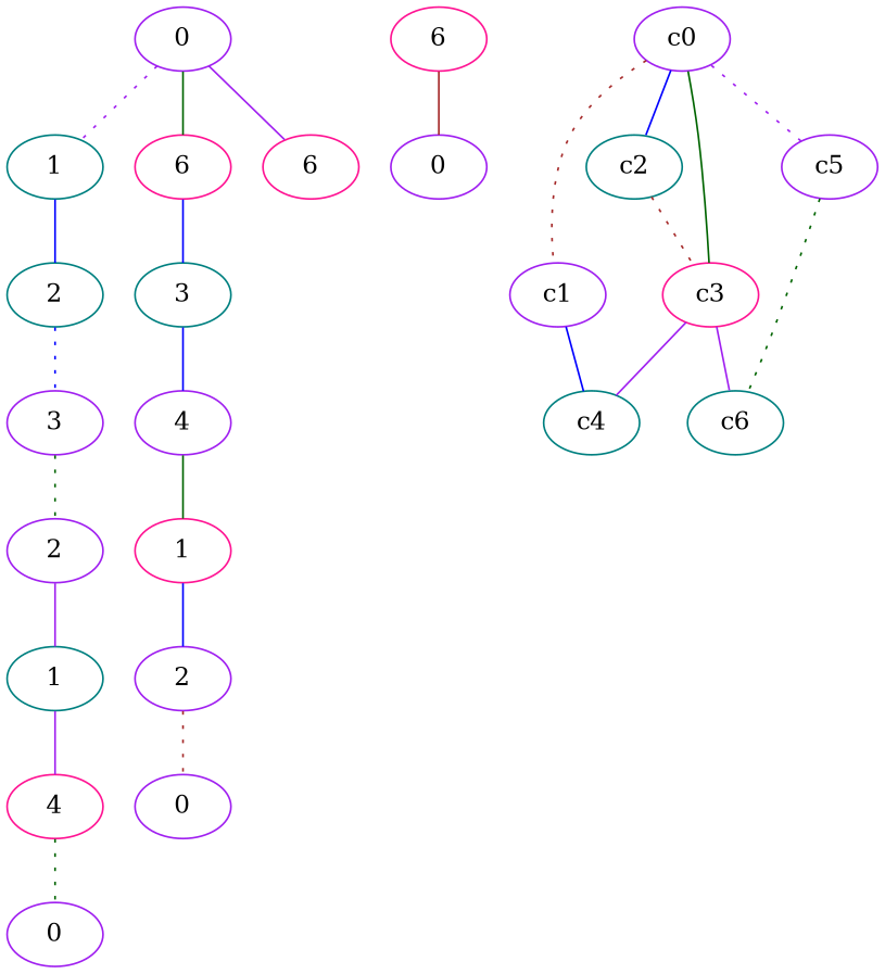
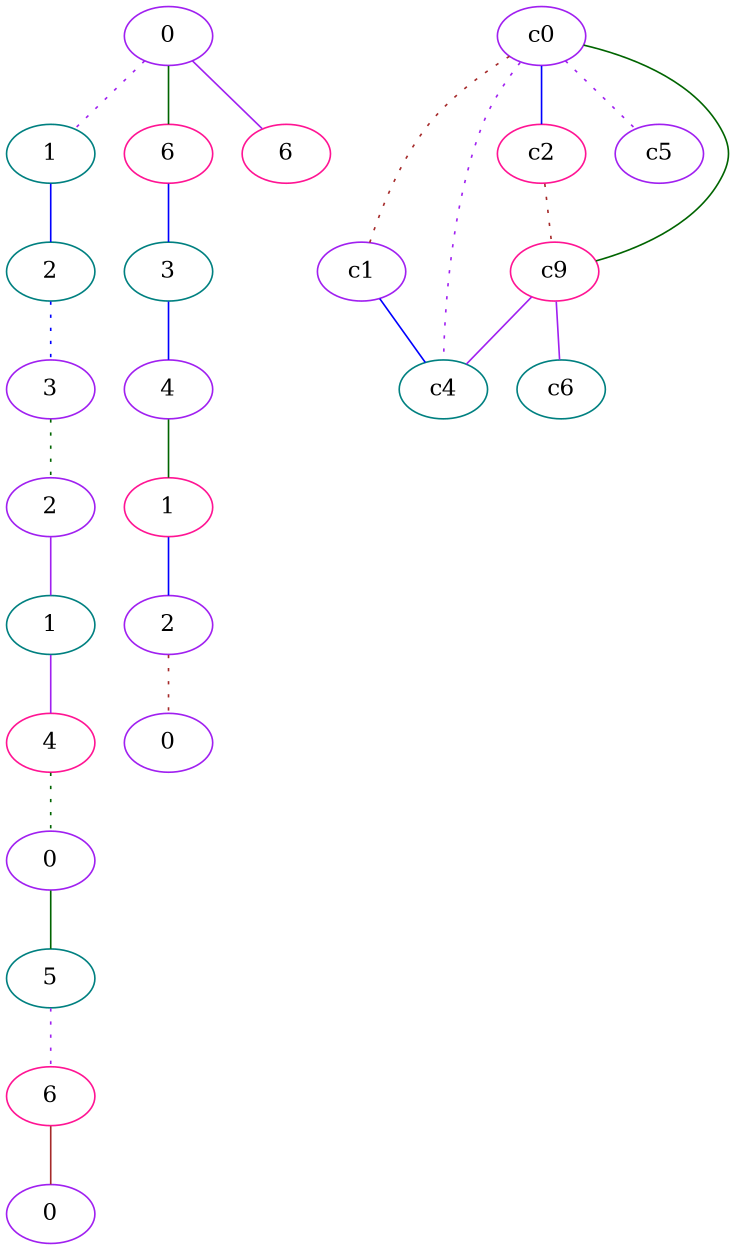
  graph {
    node [color=purple]
    edge [color=purple]
    n1 [label=0]
    n2 [color=teal label=1]
    n3 [color=deeppink label=6]
    n4 [color=deeppink label=6]
    n5 [color=teal label=2]
    n6 [color=teal label=3]
    n7 [label=3]
    n8 [label=2]
    n9 [color=teal label=1]
    n10 [color=deeppink label=4]
    n11 [label=0]
+   n12 [color=teal label=5]
    n13 [color=deeppink label=6]
    n14 [label=0]
    n15 [label=4]
    n16 [color=deeppink label=1]
    n17 [label=2]
    n18 [label=0]
    c0
    c1
-   c2 [color=teal]
+   c2 [color=deeppink]
    c4 [color=teal]
    c5
-   c3 [color=deeppink]
+   c3 [color=deeppink label=c9]
    c6 [color=teal]
    n1 -- n2 [style=dotted]
    n1 -- n3 [color=darkgreen]
    n1 -- n4
    n2 -- n5 [color=blue]
    n3 -- n6 [color=blue]
    n5 -- n7 [color=blue style=dotted]
    n6 -- n15 [color=blue]
    n7 -- n8 [color=darkgreen style=dotted]
    n8 -- n9
    n9 -- n10
    n10 -- n11 [color=darkgreen style=dotted]
+   n11 -- n12 [color=darkgreen]
+   n12 -- n13 [style=dotted]
    n13 -- n14 [color=brown]
    n15 -- n16 [color=darkgreen]
    n16 -- n17 [color=blue]
    n17 -- n18 [color=brown style=dotted]
    c0 -- c1 [color=brown style=dotted]
    c0 -- c2 [color=blue style=solid]
+   c0 -- c4 [style=dotted]
    c0 -- c5 [style=dotted]
    c0 -- c3 [color=darkgreen]
    c1 -- c4 [color=blue]
    c2 -- c3 [color=brown style=dotted]
-   c5 -- c6 [color=darkgreen style=dotted]
    c3 -- c4
    c3 -- c6
  }
